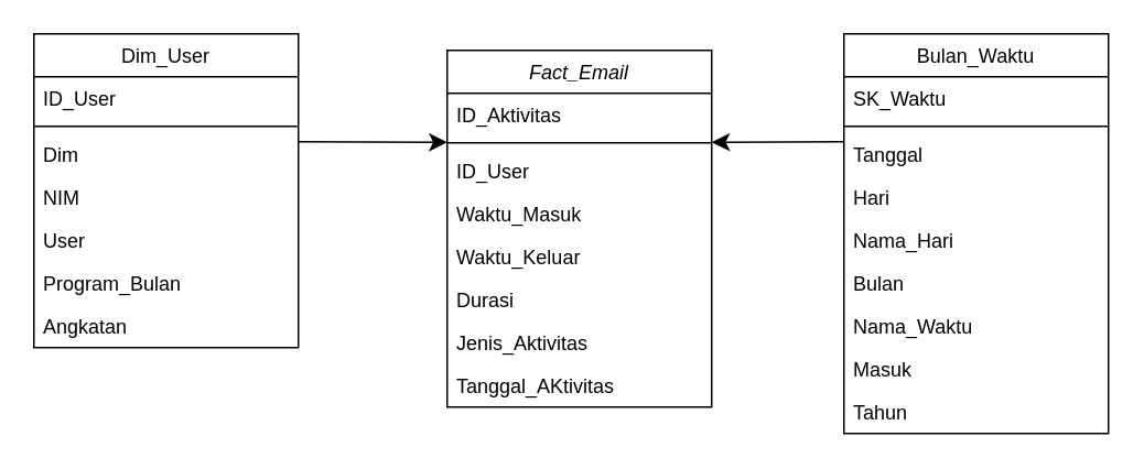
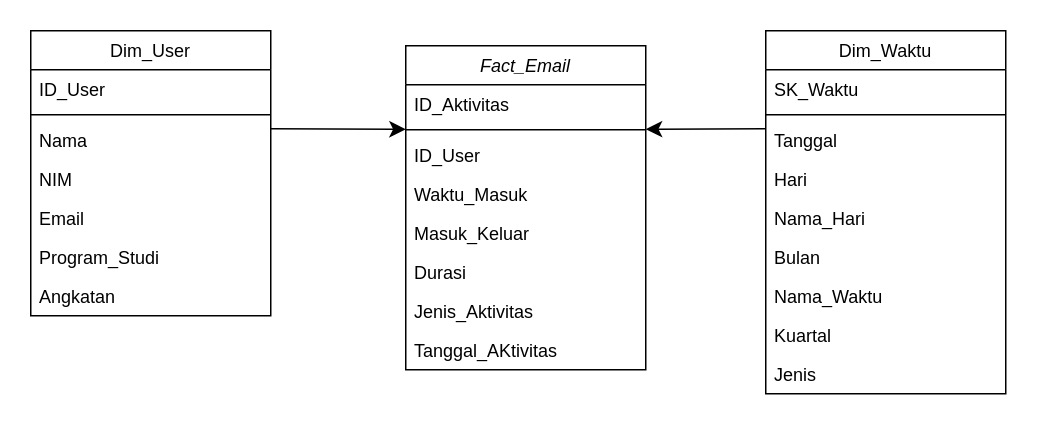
  <mxCell id="0" />
  <mxCell id="1" parent="0" />
  <mxCell id="2" value="Fact_Email" style="swimlane;fontStyle=2;align=center;verticalAlign=top;childLayout=stackLayout;horizontal=1;startSize=26;horizontalStack=0;resizeParent=1;resizeLast=0;collapsible=1;marginBottom=0;rounded=0;shadow=0;strokeWidth=1;" parent="1" vertex="1"><mxGeometry x="270" y="30" width="160" height="216" as="geometry"><mxRectangle x="230" y="140" width="160" height="26" as="alternateBounds" /></mxGeometry></mxCell>
  <mxCell id="3" value="ID_Aktivitas" style="text;align=left;verticalAlign=top;spacingLeft=4;spacingRight=4;overflow=hidden;rotatable=0;points=[[0,0.5],[1,0.5]];portConstraint=eastwest;" parent="2" vertex="1"><mxGeometry y="26" width="160" height="26" as="geometry" /></mxCell>
  <mxCell id="4" value="" style="line;html=1;strokeWidth=1;align=left;verticalAlign=middle;spacingTop=-1;spacingLeft=3;spacingRight=3;rotatable=0;labelPosition=right;points=[];portConstraint=eastwest;" parent="2" vertex="1"><mxGeometry y="52" width="160" height="8" as="geometry" /></mxCell>
  <mxCell id="5" value="ID_User" style="text;align=left;verticalAlign=top;spacingLeft=4;spacingRight=4;overflow=hidden;rotatable=0;points=[[0,0.5],[1,0.5]];portConstraint=eastwest;fontStyle=0" vertex="1" parent="2"><mxGeometry y="60" width="160" height="26" as="geometry" /></mxCell>
  <mxCell id="6" value="Waktu_Masuk" style="text;align=left;verticalAlign=top;spacingLeft=4;spacingRight=4;overflow=hidden;rotatable=0;points=[[0,0.5],[1,0.5]];portConstraint=eastwest;fontStyle=0" vertex="1" parent="2"><mxGeometry y="86" width="160" height="26" as="geometry" /></mxCell>
- <mxCell id="7" value="Waktu_Keluar" style="text;align=left;verticalAlign=top;spacingLeft=4;spacingRight=4;overflow=hidden;rotatable=0;points=[[0,0.5],[1,0.5]];portConstraint=eastwest;fontStyle=0" vertex="1" parent="2"><mxGeometry y="112" width="160" height="26" as="geometry" /></mxCell>
+ <mxCell id="7" value="Masuk_Keluar" style="text;align=left;verticalAlign=top;spacingLeft=4;spacingRight=4;overflow=hidden;rotatable=0;points=[[0,0.5],[1,0.5]];portConstraint=eastwest;fontStyle=0" vertex="1" parent="2"><mxGeometry y="112" width="160" height="26" as="geometry" /></mxCell>
  <mxCell id="8" value="Durasi" style="text;align=left;verticalAlign=top;spacingLeft=4;spacingRight=4;overflow=hidden;rotatable=0;points=[[0,0.5],[1,0.5]];portConstraint=eastwest;fontStyle=0" vertex="1" parent="2"><mxGeometry y="138" width="160" height="26" as="geometry" /></mxCell>
  <mxCell id="9" value="Jenis_Aktivitas" style="text;align=left;verticalAlign=top;spacingLeft=4;spacingRight=4;overflow=hidden;rotatable=0;points=[[0,0.5],[1,0.5]];portConstraint=eastwest;fontStyle=0" vertex="1" parent="2"><mxGeometry y="164" width="160" height="26" as="geometry" /></mxCell>
  <mxCell id="10" value="Tanggal_AKtivitas" style="text;align=left;verticalAlign=top;spacingLeft=4;spacingRight=4;overflow=hidden;rotatable=0;points=[[0,0.5],[1,0.5]];portConstraint=eastwest;fontStyle=0" vertex="1" parent="2"><mxGeometry y="190" width="160" height="26" as="geometry" /></mxCell>
  <mxCell id="11" value="Dim_User" style="swimlane;fontStyle=0;align=center;verticalAlign=top;childLayout=stackLayout;horizontal=1;startSize=26;horizontalStack=0;resizeParent=1;resizeLast=0;collapsible=1;marginBottom=0;rounded=0;shadow=0;strokeWidth=1;" parent="1" vertex="1"><mxGeometry x="20" y="20" width="160" height="190" as="geometry"><mxRectangle x="130" y="380" width="160" height="26" as="alternateBounds" /></mxGeometry></mxCell>
  <mxCell id="12" value="ID_User" style="text;align=left;verticalAlign=top;spacingLeft=4;spacingRight=4;overflow=hidden;rotatable=0;points=[[0,0.5],[1,0.5]];portConstraint=eastwest;" parent="11" vertex="1"><mxGeometry y="26" width="160" height="26" as="geometry" /></mxCell>
  <mxCell id="13" value="" style="line;html=1;strokeWidth=1;align=left;verticalAlign=middle;spacingTop=-1;spacingLeft=3;spacingRight=3;rotatable=0;labelPosition=right;points=[];portConstraint=eastwest;" parent="11" vertex="1"><mxGeometry y="52" width="160" height="8" as="geometry" /></mxCell>
- <mxCell id="14" value="Dim" style="text;align=left;verticalAlign=top;spacingLeft=4;spacingRight=4;overflow=hidden;rotatable=0;points=[[0,0.5],[1,0.5]];portConstraint=eastwest;fontStyle=0" parent="11" vertex="1"><mxGeometry y="60" width="160" height="26" as="geometry" /></mxCell>
+ <mxCell id="14" value="Nama" style="text;align=left;verticalAlign=top;spacingLeft=4;spacingRight=4;overflow=hidden;rotatable=0;points=[[0,0.5],[1,0.5]];portConstraint=eastwest;fontStyle=0" parent="11" vertex="1"><mxGeometry y="60" width="160" height="26" as="geometry" /></mxCell>
  <mxCell id="15" value="NIM" style="text;align=left;verticalAlign=top;spacingLeft=4;spacingRight=4;overflow=hidden;rotatable=0;points=[[0,0.5],[1,0.5]];portConstraint=eastwest;" parent="11" vertex="1"><mxGeometry y="86" width="160" height="26" as="geometry" /></mxCell>
- <mxCell id="16" value="User" style="text;align=left;verticalAlign=top;spacingLeft=4;spacingRight=4;overflow=hidden;rotatable=0;points=[[0,0.5],[1,0.5]];portConstraint=eastwest;" vertex="1" parent="11"><mxGeometry y="112" width="160" height="26" as="geometry" /></mxCell>
- <mxCell id="17" value="Program_Bulan" style="text;align=left;verticalAlign=top;spacingLeft=4;spacingRight=4;overflow=hidden;rotatable=0;points=[[0,0.5],[1,0.5]];portConstraint=eastwest;" vertex="1" parent="11"><mxGeometry y="138" width="160" height="26" as="geometry" /></mxCell>
+ <mxCell id="16" value="Email" style="text;align=left;verticalAlign=top;spacingLeft=4;spacingRight=4;overflow=hidden;rotatable=0;points=[[0,0.5],[1,0.5]];portConstraint=eastwest;" vertex="1" parent="11"><mxGeometry y="112" width="160" height="26" as="geometry" /></mxCell>
+ <mxCell id="17" value="Program_Studi" style="text;align=left;verticalAlign=top;spacingLeft=4;spacingRight=4;overflow=hidden;rotatable=0;points=[[0,0.5],[1,0.5]];portConstraint=eastwest;" vertex="1" parent="11"><mxGeometry y="138" width="160" height="26" as="geometry" /></mxCell>
  <mxCell id="18" value="Angkatan" style="text;align=left;verticalAlign=top;spacingLeft=4;spacingRight=4;overflow=hidden;rotatable=0;points=[[0,0.5],[1,0.5]];portConstraint=eastwest;fontStyle=0" vertex="1" parent="11"><mxGeometry y="164" width="160" height="26" as="geometry" /></mxCell>
- <mxCell id="19" value="Bulan_Waktu" style="swimlane;fontStyle=0;align=center;verticalAlign=top;childLayout=stackLayout;horizontal=1;startSize=26;horizontalStack=0;resizeParent=1;resizeLast=0;collapsible=1;marginBottom=0;rounded=0;shadow=0;strokeWidth=1;" parent="1" vertex="1"><mxGeometry x="510" y="20" width="160" height="242" as="geometry"><mxRectangle x="550" y="140" width="160" height="26" as="alternateBounds" /></mxGeometry></mxCell>
+ <mxCell id="19" value="Dim_Waktu" style="swimlane;fontStyle=0;align=center;verticalAlign=top;childLayout=stackLayout;horizontal=1;startSize=26;horizontalStack=0;resizeParent=1;resizeLast=0;collapsible=1;marginBottom=0;rounded=0;shadow=0;strokeWidth=1;" parent="1" vertex="1"><mxGeometry x="510" y="20" width="160" height="242" as="geometry"><mxRectangle x="550" y="140" width="160" height="26" as="alternateBounds" /></mxGeometry></mxCell>
  <mxCell id="20" value="SK_Waktu" style="text;align=left;verticalAlign=top;spacingLeft=4;spacingRight=4;overflow=hidden;rotatable=0;points=[[0,0.5],[1,0.5]];portConstraint=eastwest;" parent="19" vertex="1"><mxGeometry y="26" width="160" height="26" as="geometry" /></mxCell>
  <mxCell id="21" value="" style="line;html=1;strokeWidth=1;align=left;verticalAlign=middle;spacingTop=-1;spacingLeft=3;spacingRight=3;rotatable=0;labelPosition=right;points=[];portConstraint=eastwest;" parent="19" vertex="1"><mxGeometry y="52" width="160" height="8" as="geometry" /></mxCell>
  <mxCell id="22" value="Tanggal" style="text;align=left;verticalAlign=top;spacingLeft=4;spacingRight=4;overflow=hidden;rotatable=0;points=[[0,0.5],[1,0.5]];portConstraint=eastwest;" parent="19" vertex="1"><mxGeometry y="60" width="160" height="26" as="geometry" /></mxCell>
  <mxCell id="23" value="Hari" style="text;align=left;verticalAlign=top;spacingLeft=4;spacingRight=4;overflow=hidden;rotatable=0;points=[[0,0.5],[1,0.5]];portConstraint=eastwest;" parent="19" vertex="1"><mxGeometry y="86" width="160" height="26" as="geometry" /></mxCell>
  <mxCell id="24" value="Nama_Hari" style="text;align=left;verticalAlign=top;spacingLeft=4;spacingRight=4;overflow=hidden;rotatable=0;points=[[0,0.5],[1,0.5]];portConstraint=eastwest;" vertex="1" parent="19"><mxGeometry y="112" width="160" height="26" as="geometry" /></mxCell>
  <mxCell id="25" value="Bulan" style="text;align=left;verticalAlign=top;spacingLeft=4;spacingRight=4;overflow=hidden;rotatable=0;points=[[0,0.5],[1,0.5]];portConstraint=eastwest;" vertex="1" parent="19"><mxGeometry y="138" width="160" height="26" as="geometry" /></mxCell>
  <mxCell id="26" value="Nama_Waktu" style="text;align=left;verticalAlign=top;spacingLeft=4;spacingRight=4;overflow=hidden;rotatable=0;points=[[0,0.5],[1,0.5]];portConstraint=eastwest;" vertex="1" parent="19"><mxGeometry y="164" width="160" height="26" as="geometry" /></mxCell>
- <mxCell id="27" value="Masuk" style="text;align=left;verticalAlign=top;spacingLeft=4;spacingRight=4;overflow=hidden;rotatable=0;points=[[0,0.5],[1,0.5]];portConstraint=eastwest;" vertex="1" parent="19"><mxGeometry y="190" width="160" height="26" as="geometry" /></mxCell>
- <mxCell id="28" value="Tahun" style="text;align=left;verticalAlign=top;spacingLeft=4;spacingRight=4;overflow=hidden;rotatable=0;points=[[0,0.5],[1,0.5]];portConstraint=eastwest;" vertex="1" parent="19"><mxGeometry y="216" width="160" height="26" as="geometry" /></mxCell>
+ <mxCell id="27" value="Kuartal" style="text;align=left;verticalAlign=top;spacingLeft=4;spacingRight=4;overflow=hidden;rotatable=0;points=[[0,0.5],[1,0.5]];portConstraint=eastwest;" vertex="1" parent="19"><mxGeometry y="190" width="160" height="26" as="geometry" /></mxCell>
+ <mxCell id="28" value="Jenis" style="text;align=left;verticalAlign=top;spacingLeft=4;spacingRight=4;overflow=hidden;rotatable=0;points=[[0,0.5],[1,0.5]];portConstraint=eastwest;" vertex="1" parent="19"><mxGeometry y="216" width="160" height="26" as="geometry" /></mxCell>
  <mxCell id="29" value="" style="edgeStyle=none;curved=1;rounded=0;orthogonalLoop=1;jettySize=auto;html=1;fontSize=12;startSize=8;endSize=8;" edge="1" parent="1" target="4"><mxGeometry relative="1" as="geometry"><mxPoint x="510" y="85.333" as="sourcePoint" /></mxGeometry></mxCell>
  <mxCell id="30" value="" style="edgeStyle=none;curved=1;rounded=0;orthogonalLoop=1;jettySize=auto;html=1;fontSize=12;startSize=8;endSize=8;" edge="1" parent="1" target="4"><mxGeometry relative="1" as="geometry"><mxPoint x="180" y="85.32" as="sourcePoint" /></mxGeometry></mxCell>
